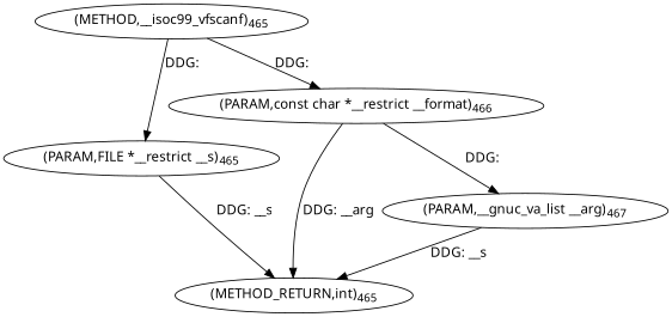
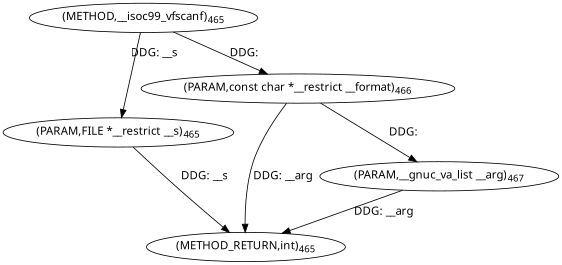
  digraph {
    fontname="Noto Sans"
    node [fontname="Noto Sans"]
    edge [fontname="Noto Sans"]
    n1 [label=<(METHOD,__isoc99_vfscanf)<SUB>465</SUB>>]
    n2 [label=<(PARAM,FILE *__restrict __s)<SUB>465</SUB>>]
    n3 [label=<(PARAM,const char *__restrict __format)<SUB>466</SUB>>]
    n4 [label=<(METHOD_RETURN,int)<SUB>465</SUB>>]
    n5 [label=<(PARAM,__gnuc_va_list __arg)<SUB>467</SUB>>]
-   n1 -> n2 [label="DDG: "]
+   n1 -> n2 [label="DDG: __s"]
    n1 -> n3 [label="DDG: "]
    n2 -> n4 [label="DDG: __s"]
    n3 -> n4 [label="DDG: __arg"]
    n3 -> n5 [label="DDG: "]
-   n5 -> n4 [label="DDG: __s"]
+   n5 -> n4 [label="DDG: __arg"]
  }
